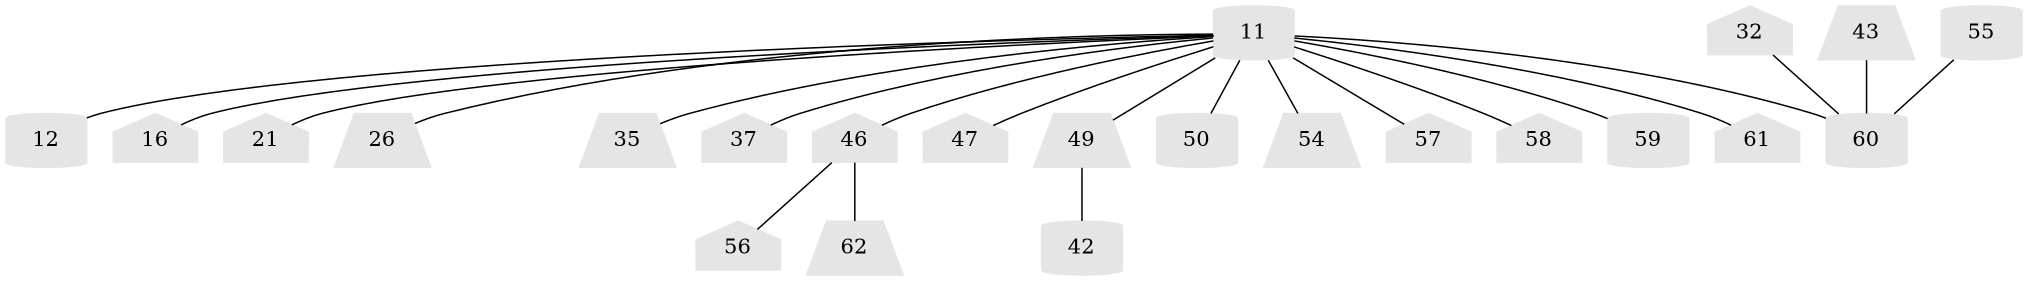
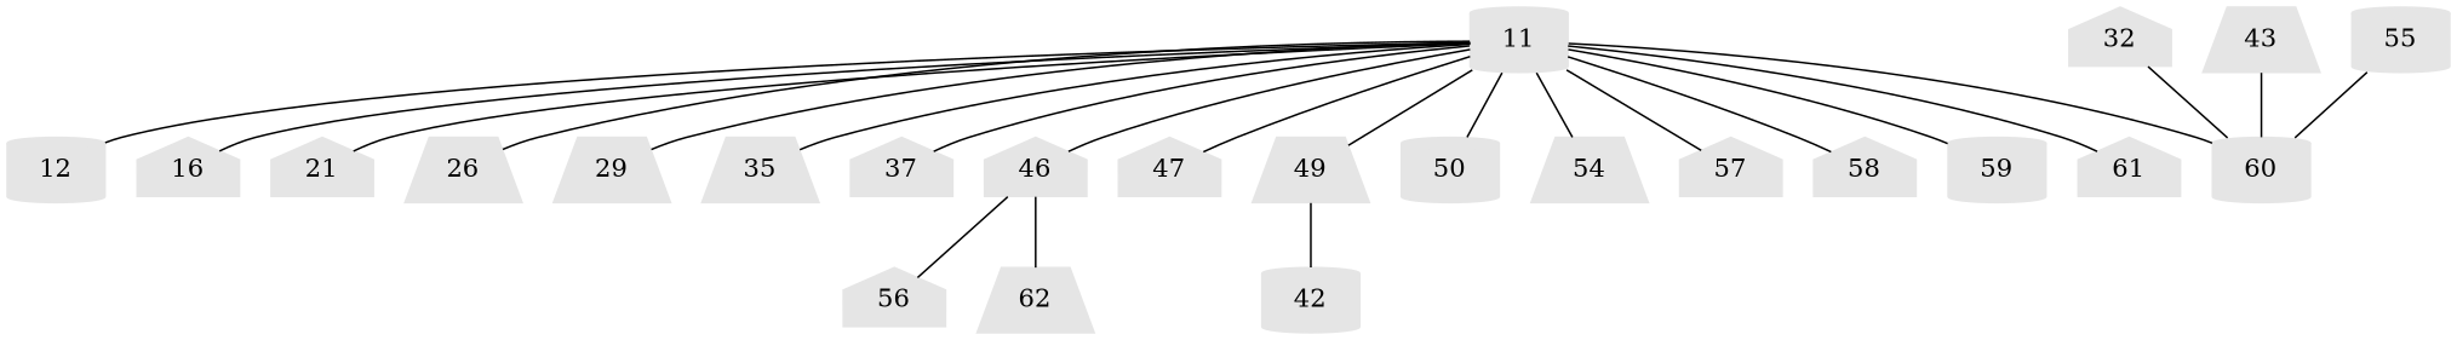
  graph {
    node [color=gray90 shape=house style=filled]
    11 [shape=cylinder super="+2"]
    12 [shape=cylinder]
    16
    21
    26 [shape=trapezium super="+5+23"]
+   29 [shape=trapezium]
    35 [shape=trapezium]
    37 [super="+24"]
    46 [super="+14+22+20+30+41+33+39"]
    47 [super="+10"]
    49 [shape=trapezium]
    50 [shape=cylinder]
    54 [shape=trapezium]
    57
    58
    59 [shape=cylinder]
    60 [shape=cylinder super="+28+18+51+52+53"]
    61
    42 [shape=cylinder]
    56 [super="+34"]
    62 [shape=trapezium]
    32
    43 [shape=trapezium]
    55 [shape=cylinder]
    11 -- 12
    11 -- 16
    11 -- 21
    11 -- 26 [weight=2]
+   11 -- 29
    11 -- 35
    11 -- 37
    11 -- 46 [weight=4]
    11 -- 47
    11 -- 49
    11 -- 50
    11 -- 54
    11 -- 57
    11 -- 58
    11 -- 59
    11 -- 60 [weight=10]
    11 -- 61
    46 -- 56
    46 -- 62 [weight=2]
    49 -- 42
    32 -- 60
    43 -- 60 [weight=2]
    55 -- 60
  }
